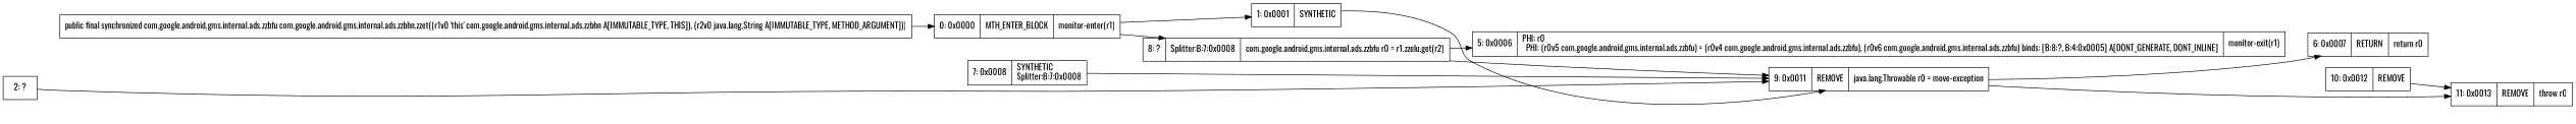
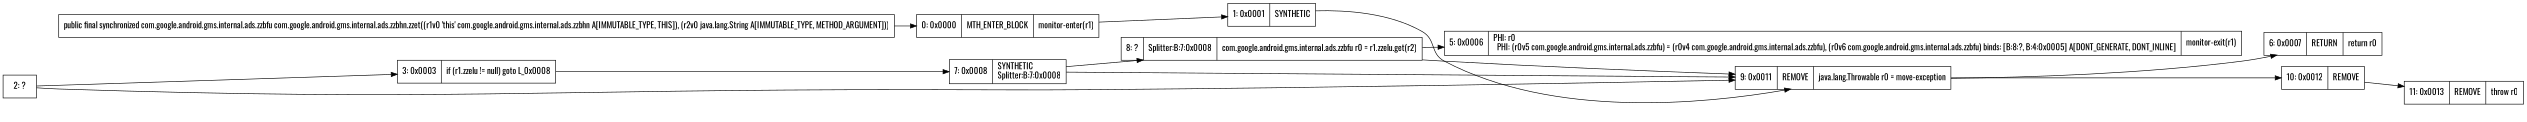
  digraph {
    fontname=Oswald
    rankdir=LR
    node [fontname=Oswald shape=record]
    edge [fontname=Oswald]
    n1 [label="{0\:\ 0x0000|MTH_ENTER_BLOCK\l|monitor\-enter(r1)\l}"]
    n2 [label="{1\:\ 0x0001|SYNTHETIC\l}"]
    n3 [label="{9\:\ 0x0011|REMOVE\l|java.lang.Throwable r0 = move\-exception\l}"]
    n4 [label="{2\:\ ?}"]
+   n5 [label="{3\:\ 0x0003|if (r1.zzelu != null) goto L_0x0008\l}"]
    n6 [label="{6\:\ 0x0007|RETURN\l|return r0\l}"]
    n7 [label="{10\:\ 0x0012|REMOVE\l}"]
    n8 [label="{7\:\ 0x0008|SYNTHETIC\lSplitter:B:7:0x0008\l}"]
    n9 [label="{8\:\ ?|Splitter:B:7:0x0008\l|com.google.android.gms.internal.ads.zzbfu r0 = r1.zzelu.get(r2)\l}"]
    n10 [label="{5\:\ 0x0006|PHI: r0 \l  PHI: (r0v5 com.google.android.gms.internal.ads.zzbfu) = (r0v4 com.google.android.gms.internal.ads.zzbfu), (r0v6 com.google.android.gms.internal.ads.zzbfu) binds: [B:8:?, B:4:0x0005] A[DONT_GENERATE, DONT_INLINE]\l|monitor\-exit(r1)\l}"]
    n11 [label="{11\:\ 0x0013|REMOVE\l|throw r0\l}"]
    n12 [label="{public final synchronized com.google.android.gms.internal.ads.zzbfu com.google.android.gms.internal.ads.zzbhn.zzet((r1v0 'this' com.google.android.gms.internal.ads.zzbhn A[IMMUTABLE_TYPE, THIS]), (r2v0 java.lang.String A[IMMUTABLE_TYPE, METHOD_ARGUMENT])) }"]
    n1 -> n2
    n2 -> n3
    n3 -> n6
-   n3 -> n11
+   n3 -> n7
    n4 -> n3
+   n4 -> n5
+   n5 -> n8
    n7 -> n11
    n8 -> n3
-   n1 -> n9
+   n8 -> n9
    n9 -> n3
    n9 -> n10
    n12 -> n1
  }
